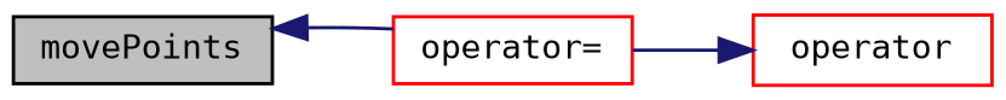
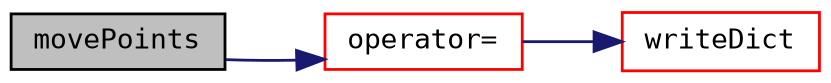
  digraph {
    fontname="DejaVu Sans Mono"
    rankdir=LR
    node [color=red fontname="DejaVu Sans Mono" fontsize=10 shape=record]
    edge [color=midnightblue fontname="DejaVu Sans Mono" fontsize=10 labelfontname=FreeSans labelfontsize=10 style=solid]
    n1 [color=black fillcolor=grey75 fontcolor=black height=0.2 label=movePoints style=filled width=0.4]
    n2 [height=0.2 label="operator=" width=0.4]
-   n3 [height=0.2 label=operator width=0.4]
-   n2 -> n1
+   n3 [height=0.2 label=writeDict width=0.4]
+   n1 -> n2
    n2 -> n3
  }
